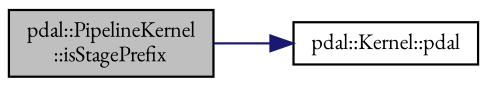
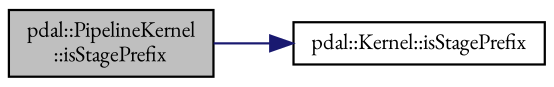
  digraph {
    rankdir=LR
    fontname="EB Garamond"
    node [color=black fontname="EB Garamond" fontsize=10 shape=record style=filled]
    n1 [fillcolor=grey75 fontcolor=black height=0.2 label="pdal::PipelineKernel\l::isStagePrefix" width=0.4]
-   n2 [fillcolor=white height=0.2 label="pdal::Kernel::pdal" width=0.4]
+   n2 [fillcolor=white height=0.2 label="pdal::Kernel::isStagePrefix" width=0.4]
    n1 -> n2 [color=midnightblue fontname="EB Garamond" fontsize=10 labelfontname=Helvetica labelfontsize=10 style=solid]
  }
